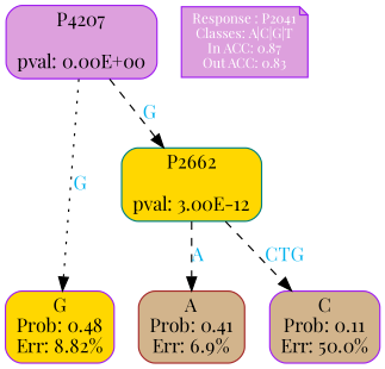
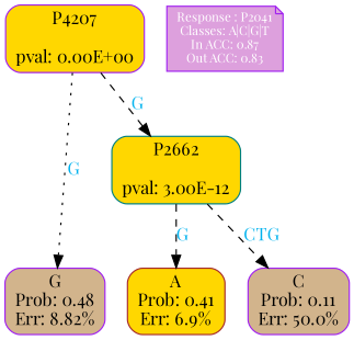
  digraph {
    fontname="Playfair Display"
    ranksep=equally
    splines=polylines
    node [color=purple fillcolor=gold fontname="Playfair Display" shape=box style="filled, rounded"]
    edge [fontcolor=deepskyblue2 fontname="Playfair Display" style=dashed]
-   n1 [color=brown fillcolor=tan label="A\nProb: 0.41\nErr: 6.9%"]
+   n1 [color=brown label="A\nProb: 0.41\nErr: 6.9%"]
    n2 [fillcolor=tan label="C\nProb: 0.11\nErr: 50.0%"]
-   n3 [label="G\nProb: 0.48\nErr: 8.82%"]
+   n3 [fillcolor=tan label="G\nProb: 0.48\nErr: 8.82%"]
    n4 [align=left fillcolor=plum fontcolor=white fontsize=10 label="Response : P2041\nClasses: A|C|G|T\nIn ACC: 0.87\nOut ACC: 0.83\n" shape=note style=filled]
-   n5 [fillcolor=plum label="P4207\n\npval: 0.00E+00"]
+   n5 [label="P4207\n\npval: 0.00E+00"]
    n6 [color=teal label="P2662\n\npval: 3.00E-12"]
    subgraph sub_1 {
      rank=same
      n1
      n2
      n3
    }
    subgraph sub_2 {
      rank=same
      n4
      n5
    }
    n5 -> n3 [label=G style=dotted]
    n5 -> n6 [label=G]
-   n6 -> n1 [label=A]
+   n6 -> n1 [label=G]
    n6 -> n2 [label=CTG]
  }
